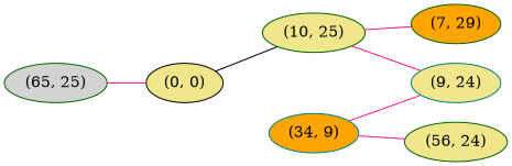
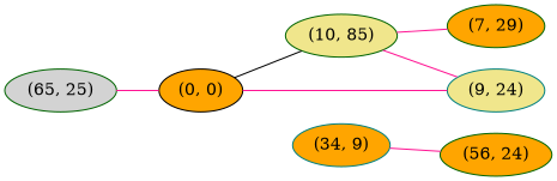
  graph {
    rankdir=LR
    node [color=darkgreen fillcolor=orange style=filled]
    edge [color=deeppink weight=1]
-   "(0, 0)" [color=black fillcolor=khaki]
+   "(0, 0)" [color=black]
    "(9, 24)" [color=teal fillcolor=khaki]
-   "(10, 25)" [fillcolor=khaki]
+   "(10, 25)" [fillcolor=khaki label="(10, 85)"]
    "(65, 25)" [fillcolor=lightgrey]
    "(34, 9)" [color=teal]
-   "(56, 24)" [fillcolor=khaki]
+   "(56, 24)"
    "(7, 29)"
-   "(34, 9)" -- "(9, 24)" [weight=4]
+   "(0, 0)" -- "(9, 24)" [weight=4]
    "(0, 0)" -- "(10, 25)" [color=black]
    "(10, 25)" -- "(9, 24)"
    "(10, 25)" -- "(7, 29)"
    "(65, 25)" -- "(0, 0)"
    "(34, 9)" -- "(56, 24)"
  }
